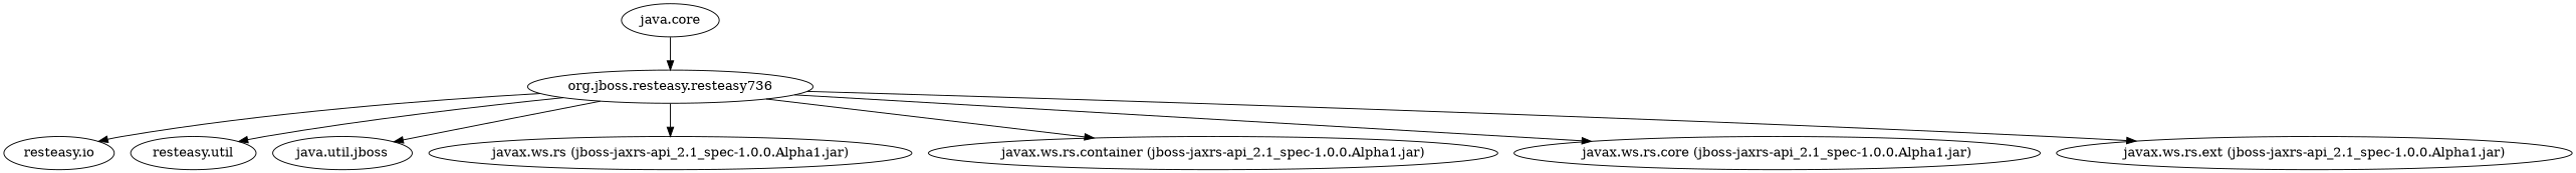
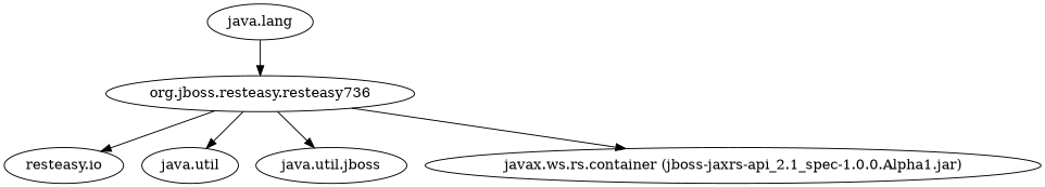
  digraph {
    n1 [label="resteasy.io"]
    "org.jboss.resteasy.resteasy736"
-   "java.util" [label="resteasy.util"]
+   "java.util"
    n4 [label="java.util.jboss"]
-   "javax.ws.rs (jboss-jaxrs-api_2.1_spec-1.0.0.Alpha1.jar)"
    "javax.ws.rs.container (jboss-jaxrs-api_2.1_spec-1.0.0.Alpha1.jar)"
-   "javax.ws.rs.core (jboss-jaxrs-api_2.1_spec-1.0.0.Alpha1.jar)"
-   "javax.ws.rs.ext (jboss-jaxrs-api_2.1_spec-1.0.0.Alpha1.jar)"
-   "java.lang" [label="java.core"]
+   "java.lang"
    "org.jboss.resteasy.resteasy736" -> n1
    "org.jboss.resteasy.resteasy736" -> "java.util"
    "org.jboss.resteasy.resteasy736" -> n4
-   "org.jboss.resteasy.resteasy736" -> "javax.ws.rs (jboss-jaxrs-api_2.1_spec-1.0.0.Alpha1.jar)"
    "org.jboss.resteasy.resteasy736" -> "javax.ws.rs.container (jboss-jaxrs-api_2.1_spec-1.0.0.Alpha1.jar)"
-   "org.jboss.resteasy.resteasy736" -> "javax.ws.rs.core (jboss-jaxrs-api_2.1_spec-1.0.0.Alpha1.jar)"
-   "org.jboss.resteasy.resteasy736" -> "javax.ws.rs.ext (jboss-jaxrs-api_2.1_spec-1.0.0.Alpha1.jar)"
    "java.lang" -> "org.jboss.resteasy.resteasy736"
  }
